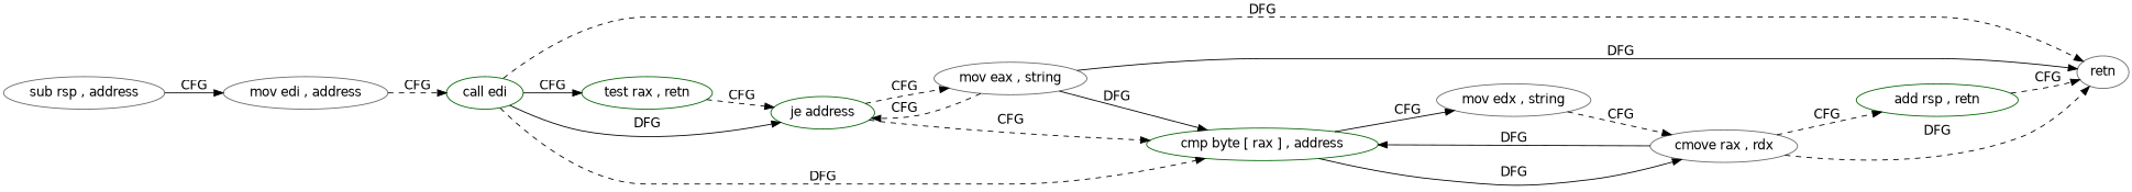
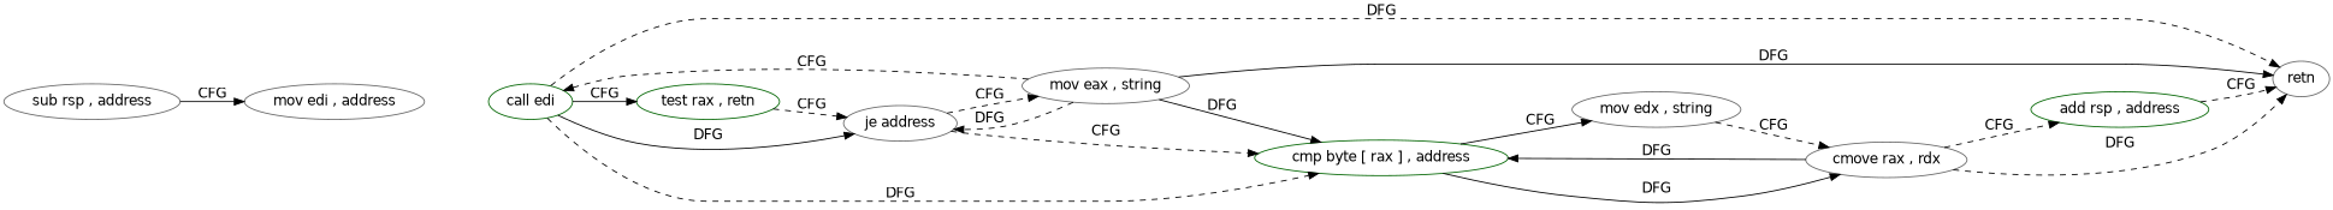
  digraph {
    fontname="DejaVu Sans"
    rankdir=LR
    node [color=gray40 fontname="DejaVu Sans"]
    edge [fontname="DejaVu Sans" style=dashed]
    n1 [label="sub rsp , address"]
    n2 [label="mov edi , address"]
    n3 [color=darkgreen label="call edi"]
    n4 [color=darkgreen label="test rax , retn"]
-   n5 [color=darkgreen label="je address"]
+   n5 [label="je address"]
    n6 [color=darkgreen label="cmp byte [ rax ] , address"]
    n7 [label=retn]
    n8 [label="mov eax , string"]
    n9 [label="mov edx , string"]
    n10 [label="cmove rax , rdx"]
-   n11 [color=darkgreen label="add rsp , retn"]
+   n11 [color=darkgreen label="add rsp , address"]
    n1 -> n2 [label=CFG style=solid]
-   n2 -> n3 [label=CFG]
+   n8 -> n3 [label=CFG]
    n3 -> n4 [label=CFG style=solid]
    n3 -> n5 [label=DFG style=solid]
    n3 -> n6 [label=DFG]
    n3 -> n7 [label=DFG]
    n4 -> n5 [label=CFG]
    n5 -> n6 [label=CFG]
    n5 -> n8 [label=CFG]
    n6 -> n9 [label=CFG style=solid]
    n6 -> n10 [label=DFG style=solid]
-   n8 -> n5 [label=CFG]
+   n8 -> n5 [label=DFG]
    n8 -> n6 [label=DFG style=solid]
    n8 -> n7 [label=DFG style=solid]
    n9 -> n10 [label=CFG]
    n10 -> n6 [label=DFG style=solid]
    n10 -> n7 [label=DFG]
    n10 -> n11 [label=CFG]
    n11 -> n7 [label=CFG]
  }
